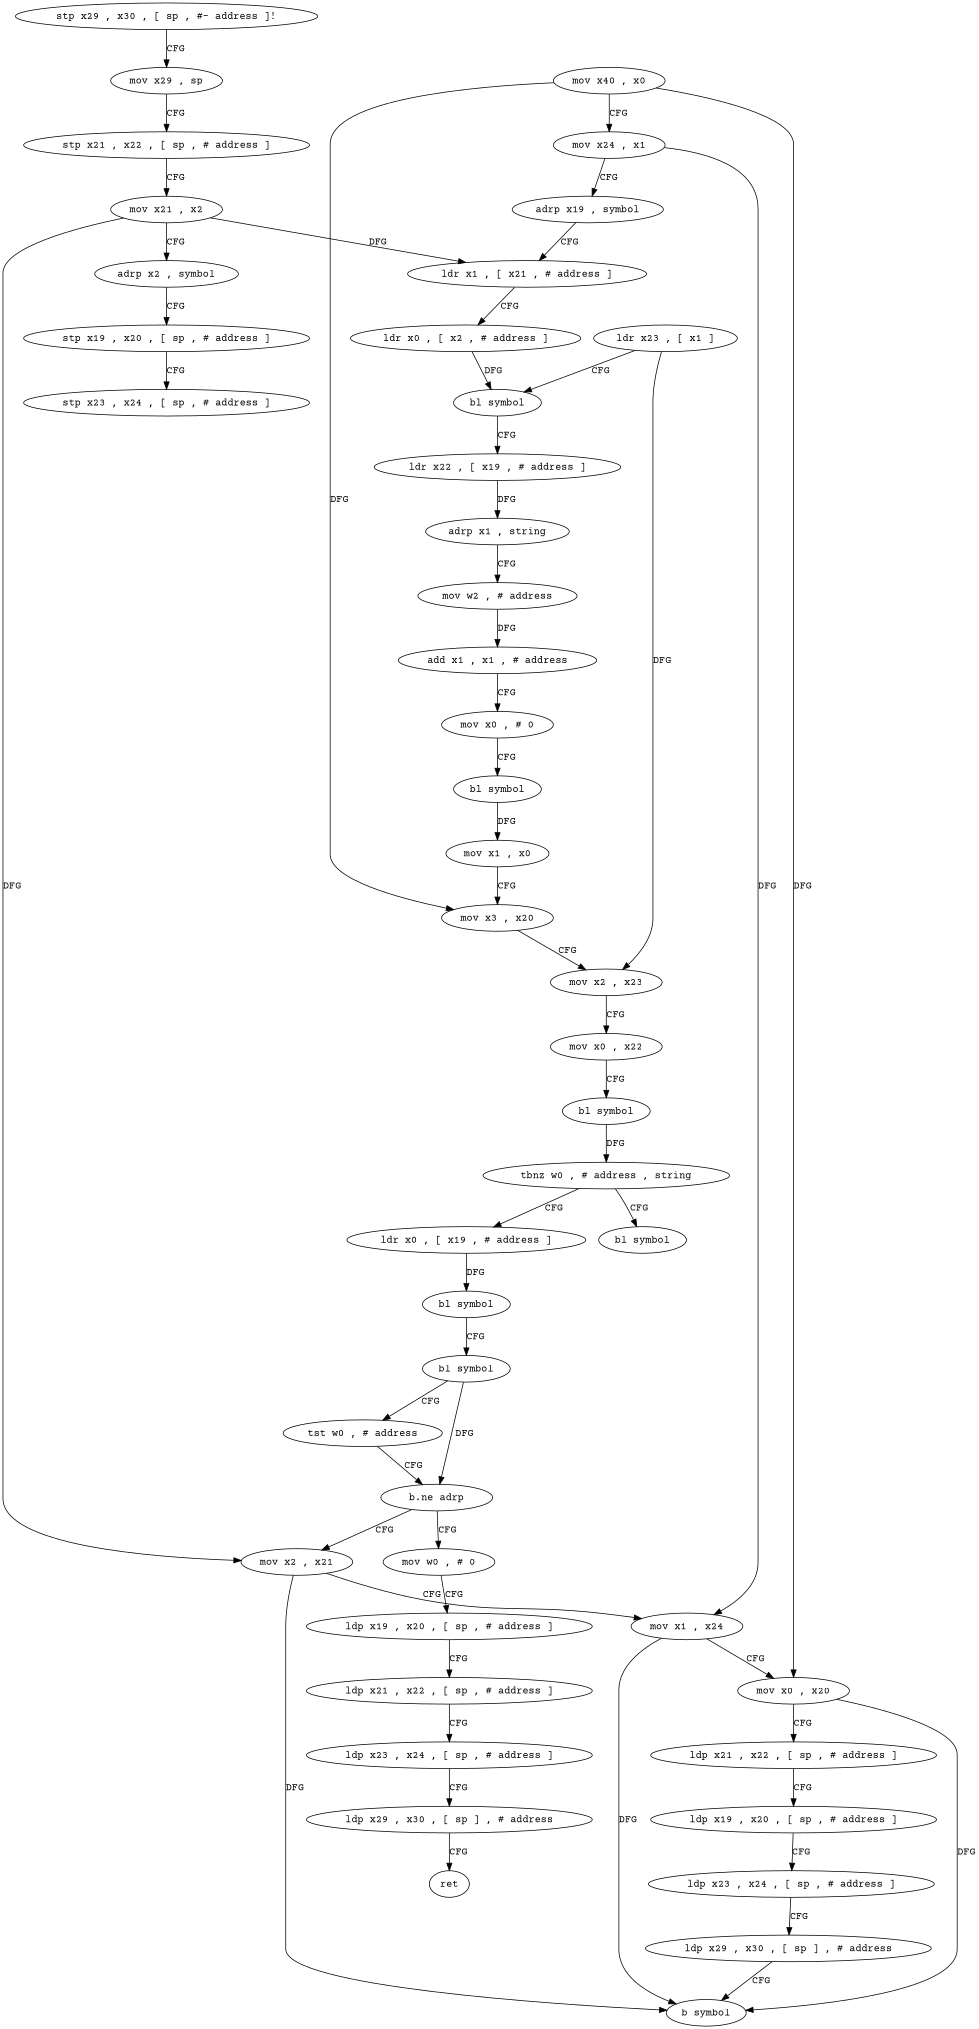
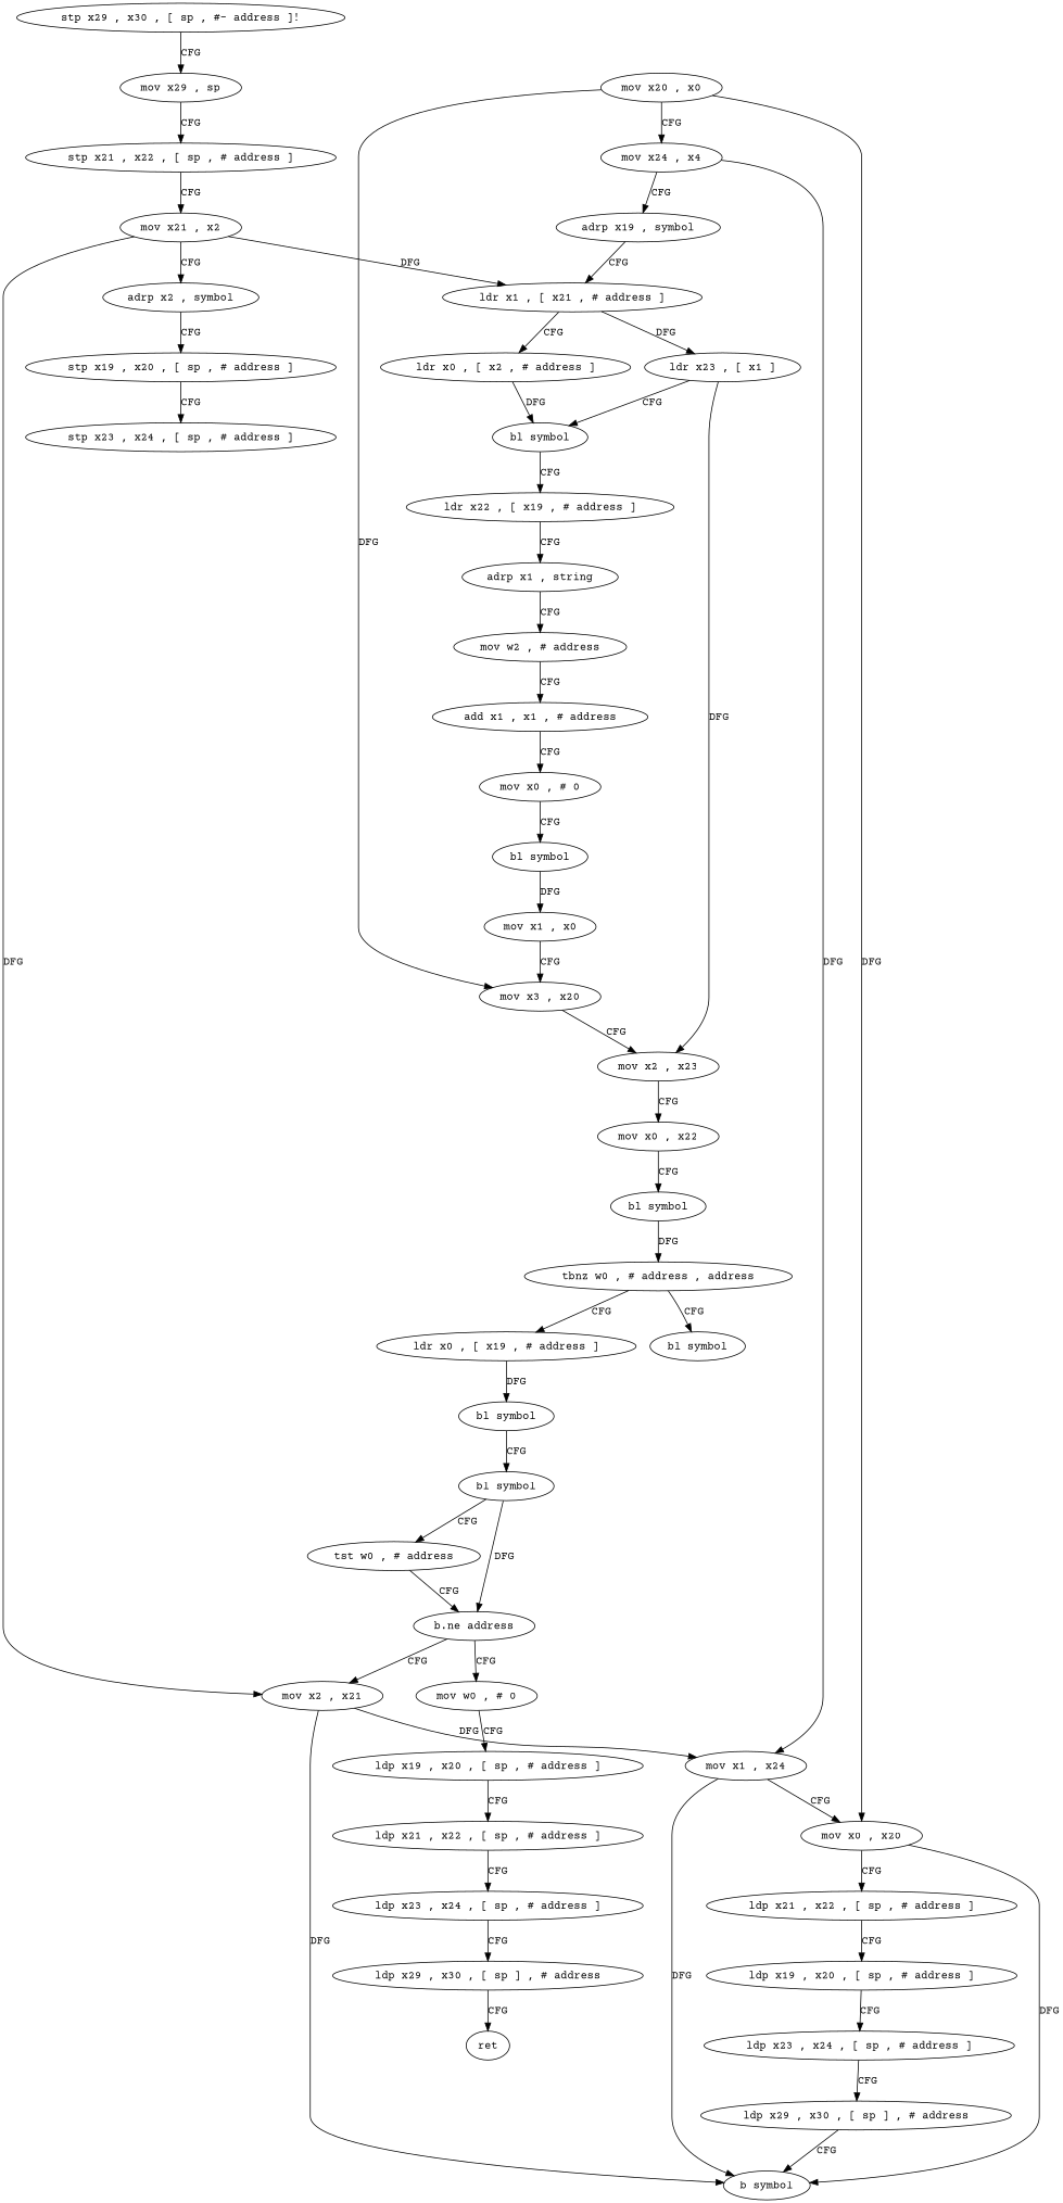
  digraph {
    fontname="Courier Prime"
    node [fontname="Courier Prime"]
    edge [fontname="Courier Prime"]
    n1 [label="stp x29 , x30 , [ sp , #- address ]!"]
    n2 [label="mov x29 , sp"]
    n3 [label="stp x21 , x22 , [ sp , # address ]"]
    n4 [label="mov x21 , x2"]
    n5 [label="adrp x2 , symbol"]
    n6 [label="ldr x1 , [ x21 , # address ]"]
    n7 [label="mov x2 , x21"]
    n8 [label="stp x19 , x20 , [ sp , # address ]"]
    n9 [label="ldr x0 , [ x2 , # address ]"]
    n10 [label="ldr x23 , [ x1 ]"]
    n11 [label="mov x1 , x24"]
    n12 [label="b symbol"]
    n13 [label="stp x23 , x24 , [ sp , # address ]"]
-   n14 [label="mov x40 , x0"]
-   n15 [label="mov x24 , x1"]
+   n14 [label="mov x20 , x0"]
+   n15 [label="mov x24 , x4"]
    n16 [label="mov x3 , x20"]
    n17 [label="mov x0 , x20"]
    n18 [label="adrp x19 , symbol"]
    n19 [label="mov x2 , x23"]
    n20 [label="ldp x21 , x22 , [ sp , # address ]"]
    n21 [label="bl symbol"]
    n22 [label="ldr x22 , [ x19 , # address ]"]
    n23 [label="mov x0 , x22"]
    n24 [label="adrp x1 , string"]
    n25 [label="mov w2 , # address"]
    n26 [label="add x1 , x1 , # address"]
    n27 [label="mov x0 , # 0"]
    n28 [label="bl symbol"]
    n29 [label="mov x1 , x0"]
    n30 [label="bl symbol"]
-   n31 [label="tbnz w0 , # address , string"]
+   n31 [label="tbnz w0 , # address , address"]
    n32 [label="bl symbol"]
    n33 [label="ldr x0 , [ x19 , # address ]"]
    n34 [label="bl symbol"]
    n35 [label="bl symbol"]
    n36 [label="tst w0 , # address"]
-   n37 [label="b.ne adrp"]
+   n37 [label="b.ne address"]
    n38 [label="mov w0 , # 0"]
    n39 [label="ldp x19 , x20 , [ sp , # address ]"]
    n40 [label="ldp x21 , x22 , [ sp , # address ]"]
    n41 [label="ldp x19 , x20 , [ sp , # address ]"]
    n42 [label="ldp x23 , x24 , [ sp , # address ]"]
    n43 [label="ldp x29 , x30 , [ sp ] , # address"]
    n44 [label="ldp x23 , x24 , [ sp , # address ]"]
    n45 [label="ldp x29 , x30 , [ sp ] , # address"]
    n46 [label=ret]
    n1 -> n2 [label=CFG]
    n2 -> n3 [label=CFG]
    n3 -> n4 [label=CFG]
    n4 -> n5 [label=CFG]
    n4 -> n6 [label=DFG]
    n4 -> n7 [label=DFG]
    n5 -> n8 [label=CFG]
    n6 -> n9 [label=CFG]
-   n7 -> n11 [label=CFG]
+   n6 -> n10 [label=DFG]
+   n7 -> n11 [label=DFG]
    n7 -> n12 [label=DFG]
    n8 -> n13 [label=CFG]
    n9 -> n21 [label=DFG]
    n10 -> n19 [label=DFG]
    n10 -> n21 [label=CFG]
    n11 -> n12 [label=DFG]
    n11 -> n17 [label=CFG]
    n14 -> n15 [label=CFG]
    n14 -> n16 [label=DFG]
    n14 -> n17 [label=DFG]
    n15 -> n11 [label=DFG]
    n15 -> n18 [label=CFG]
    n16 -> n19 [label=CFG]
    n17 -> n12 [label=DFG]
    n17 -> n20 [label=CFG]
    n18 -> n6 [label=CFG]
    n19 -> n23 [label=CFG]
    n20 -> n41 [label=CFG]
    n21 -> n22 [label=CFG]
-   n22 -> n24 [label=DFG]
+   n22 -> n24 [label=CFG]
    n23 -> n30 [label=CFG]
    n24 -> n25 [label=CFG]
-   n25 -> n26 [label=DFG]
+   n25 -> n26 [label=CFG]
    n26 -> n27 [label=CFG]
    n27 -> n28 [label=CFG]
    n28 -> n29 [label=DFG]
    n29 -> n16 [label=CFG]
    n30 -> n31 [label=DFG]
    n31 -> n32 [label=CFG]
    n31 -> n33 [label=CFG]
    n33 -> n34 [label=DFG]
    n34 -> n35 [label=CFG]
    n35 -> n36 [label=CFG]
    n35 -> n37 [label=DFG]
    n36 -> n37 [label=CFG]
    n37 -> n7 [label=CFG]
    n37 -> n38 [label=CFG]
    n38 -> n39 [label=CFG]
    n39 -> n40 [label=CFG]
    n40 -> n44 [label=CFG]
    n41 -> n42 [label=CFG]
    n42 -> n43 [label=CFG]
    n43 -> n12 [label=CFG]
    n44 -> n45 [label=CFG]
    n45 -> n46 [label=CFG]
  }
